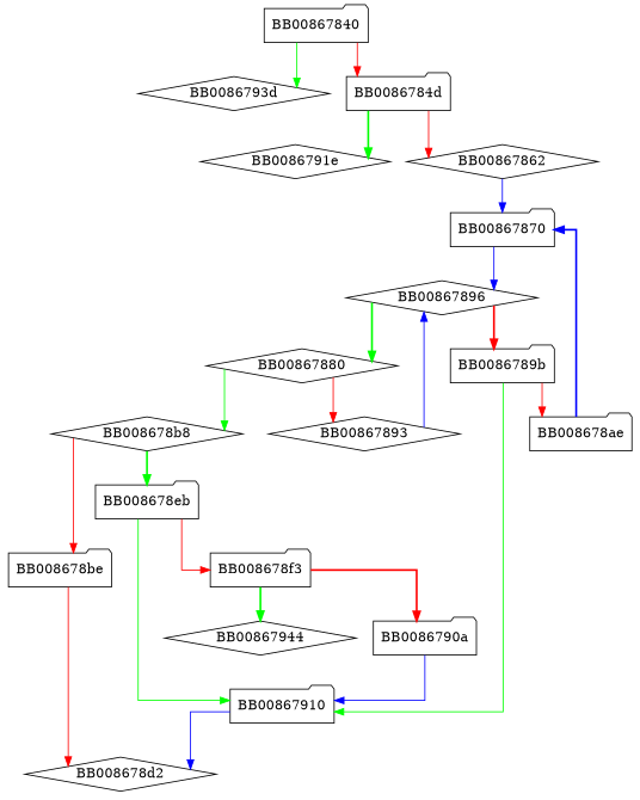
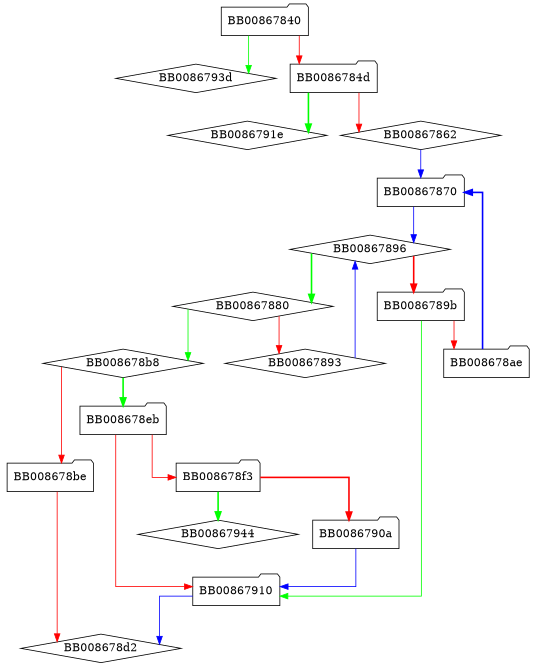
  digraph {
    splines=ortho
    node [shape=folder]
    edge [color=red style=solid]
    BB0086793d [shape=diamond]
    BB00867840
    BB0086784d
    BB0086791e [shape=diamond]
    BB00867862 [shape=diamond]
    BB00867870
    BB00867896 [shape=diamond]
    BB00867880 [shape=diamond]
    BB0086789b
    BB008678b8 [shape=diamond]
    BB00867893 [shape=diamond]
    BB00867910
    BB008678ae
    BB008678eb
    BB008678be
    BB008678f3
    BB008678d2 [shape=diamond]
    BB00867944 [shape=diamond]
    BB0086790a
    BB00867840 -> BB0086793d [color=green]
    BB00867840 -> BB0086784d
    BB0086784d -> BB0086791e [color=green style=bold]
    BB0086784d -> BB00867862
    BB00867862 -> BB00867870 [color=blue]
    BB00867870 -> BB00867896 [color=blue]
    BB00867896 -> BB00867880 [color=green style=bold]
    BB00867896 -> BB0086789b [style=bold]
    BB00867880 -> BB008678b8 [color=green]
    BB00867880 -> BB00867893
    BB0086789b -> BB00867910 [color=green]
    BB0086789b -> BB008678ae
    BB008678b8 -> BB008678eb [color=green style=bold]
    BB008678b8 -> BB008678be
    BB00867893 -> BB00867896 [color=blue]
    BB00867910 -> BB008678d2 [color=blue]
    BB008678ae -> BB00867870 [color=blue style=bold]
-   BB008678eb -> BB00867910 [color=green]
+   BB008678eb -> BB00867910
    BB008678eb -> BB008678f3
    BB008678be -> BB008678d2
    BB008678f3 -> BB00867944 [color=green style=bold]
    BB008678f3 -> BB0086790a [style=bold]
    BB0086790a -> BB00867910 [color=blue]
  }
